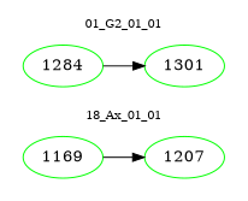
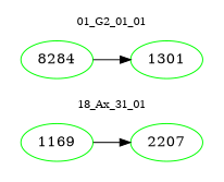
  digraph {
    rankdir=LR
    node [color=green]
    edge [color=black]
    n1 [label=1169]
-   n2 [label=1207]
-   n3 [label=1284]
+   n2 [label=2207]
+   n3 [label=8284]
    n4 [label=1301]
    subgraph cluster_1 {
      color=white
      fontsize=10
-     label="18_Ax_01_01"
+     label="18_Ax_31_01"
      n1
      n2
    }
    subgraph cluster_2 {
      color=white
      fontsize=10
      label="01_G2_01_01"
      n3
      n4
    }
    n1 -> n2
    n3 -> n4
  }
